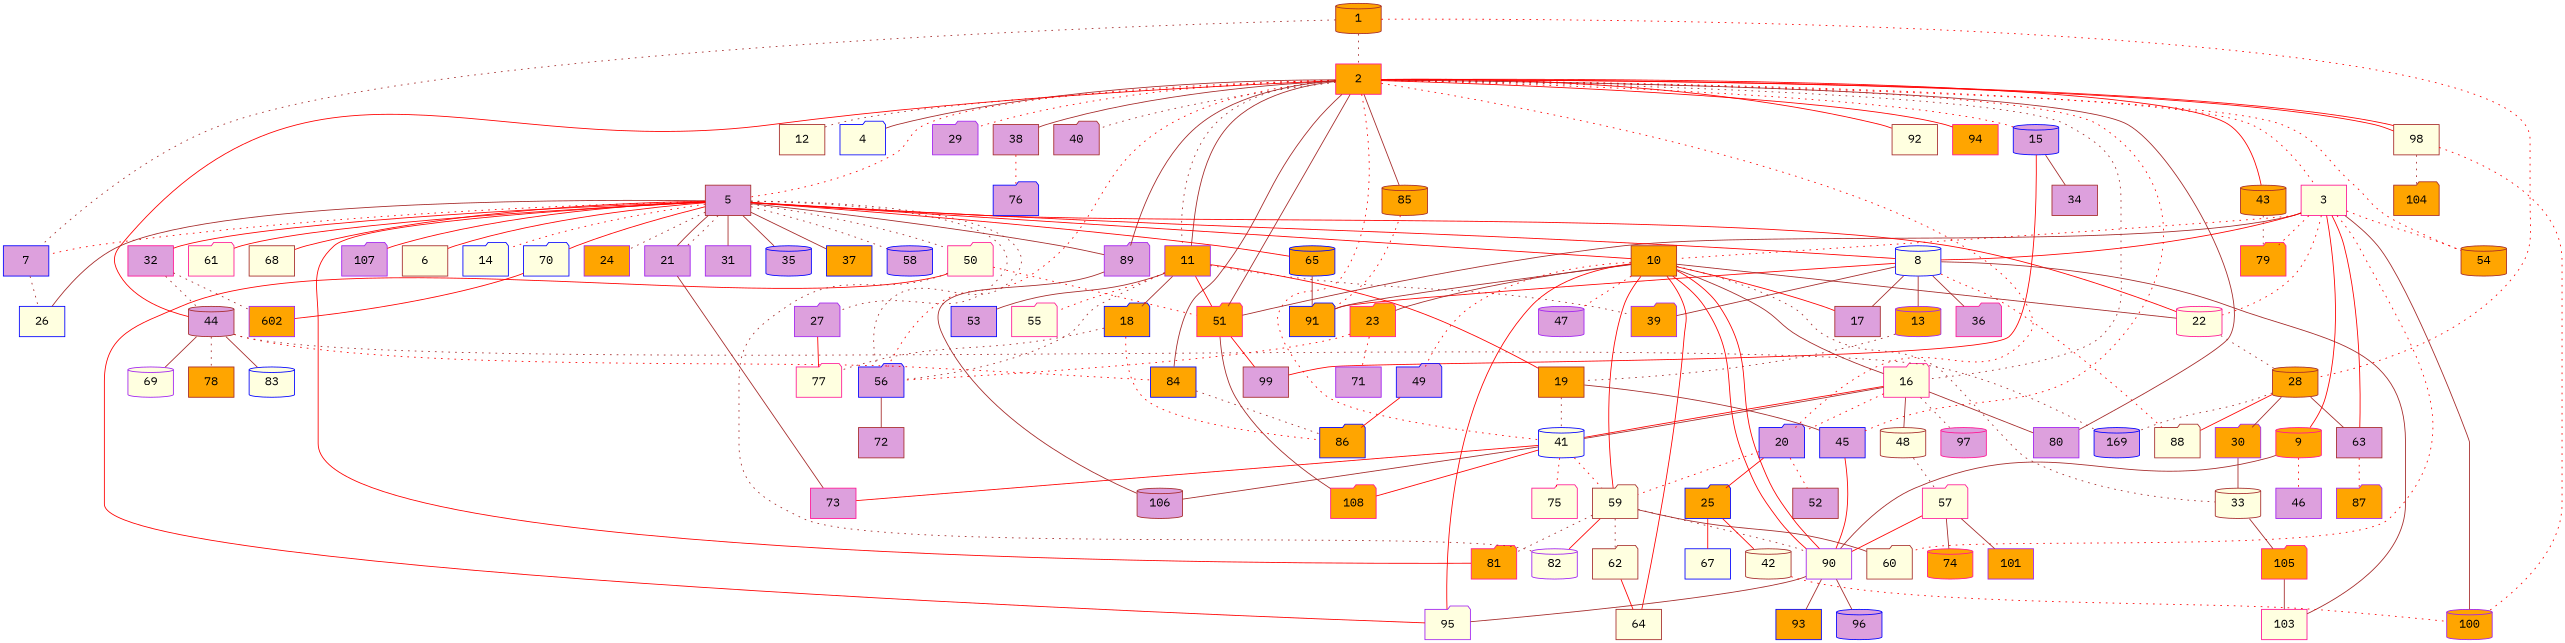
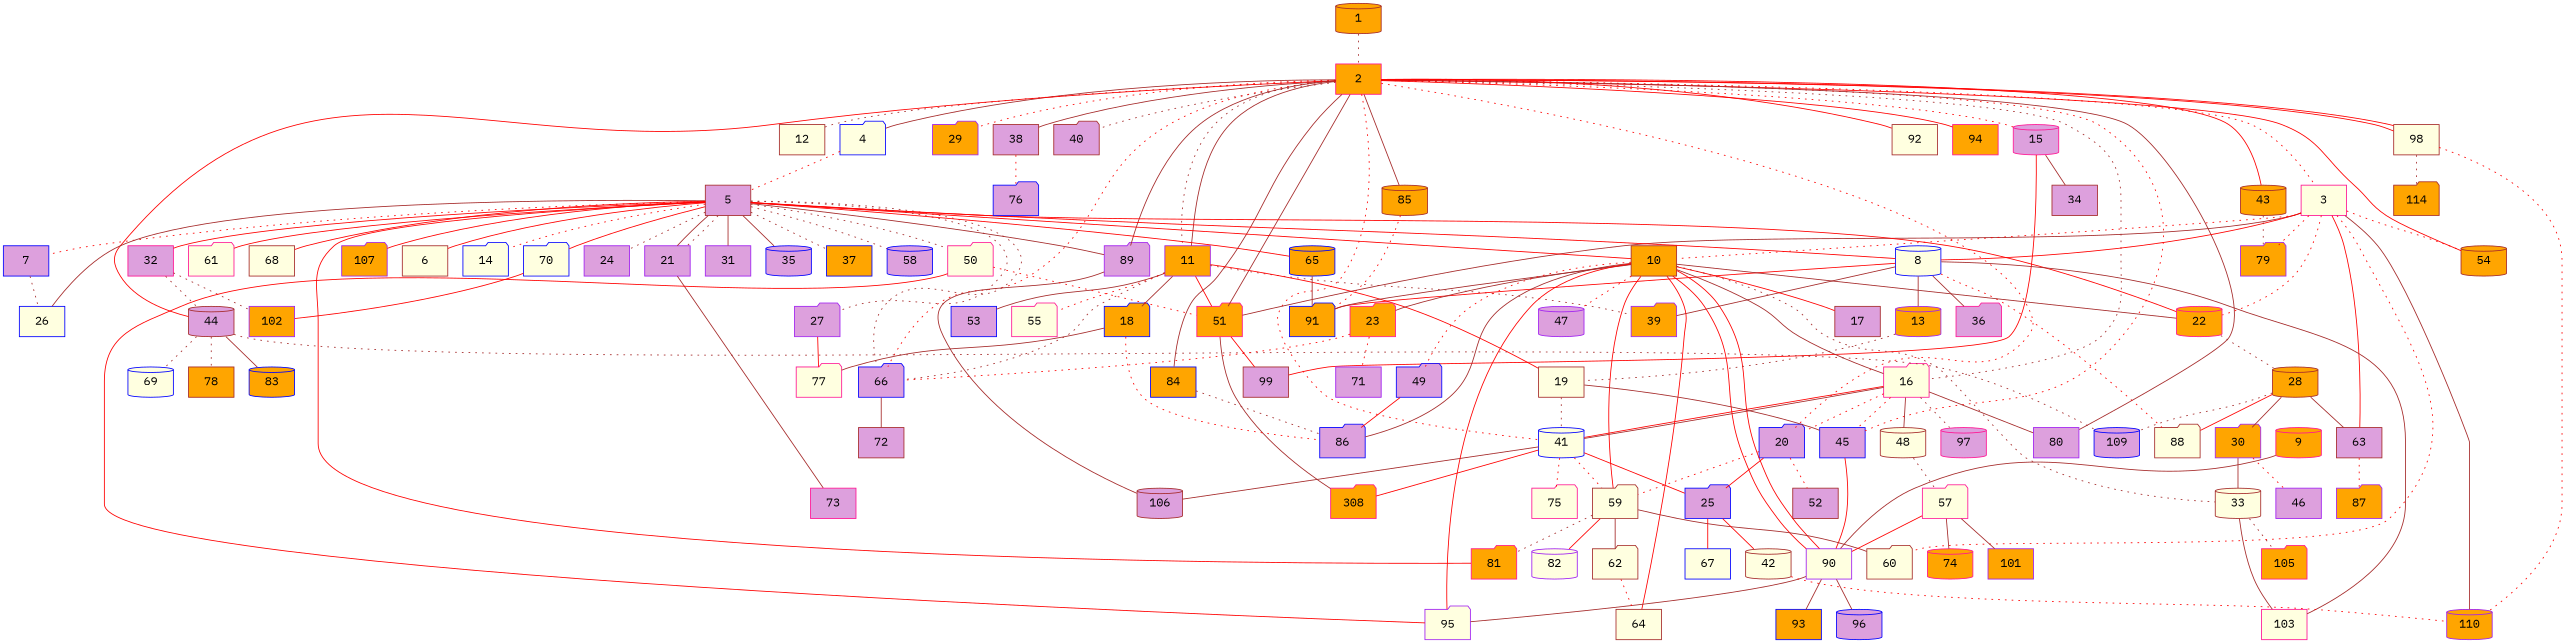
  graph {
    fontname="IBM Plex Mono"
    node [color=brown fillcolor=plum fontname="IBM Plex Mono" shape=box style=filled]
    edge [color=brown fontname="IBM Plex Mono" style=solid]
    1 [fillcolor=orange shape=cylinder]
    2 [color=deeppink fillcolor=orange]
    7 [color=blue]
    28 [fillcolor=orange shape=cylinder]
    3 [color=deeppink fillcolor=lightyellow]
    4 [color=blue fillcolor=lightyellow shape=folder]
    5
    11 [color=purple fillcolor=orange]
    12 [fillcolor=lightyellow]
-   15 [color=blue shape=cylinder]
+   15 [color=deeppink shape=cylinder]
    16 [color=deeppink fillcolor=lightyellow shape=folder]
    20 [color=blue shape=folder]
-   29 [color=purple shape=folder]
+   29 [color=purple fillcolor=orange shape=folder]
    38
    40 [shape=folder]
    41 [color=blue fillcolor=lightyellow shape=cylinder]
    43 [fillcolor=orange shape=cylinder]
    44 [shape=cylinder]
    45 [color=blue]
    51 [color=deeppink fillcolor=orange shape=folder]
    54 [fillcolor=orange shape=cylinder]
-   56 [color=blue shape=folder]
+   56 [color=blue shape=folder label=66]
    80 [color=purple]
    84 [color=blue fillcolor=orange]
    85 [fillcolor=orange shape=cylinder]
    89 [color=purple shape=folder]
    92 [fillcolor=lightyellow]
    94 [color=deeppink fillcolor=orange]
    98 [fillcolor=lightyellow]
    26 [color=blue fillcolor=lightyellow]
    63
    88 [fillcolor=lightyellow shape=folder]
    30 [color=purple fillcolor=orange shape=folder]
-   109 [color=blue shape=cylinder label=169]
+   109 [color=blue shape=cylinder]
    8 [color=blue fillcolor=lightyellow shape=cylinder]
    9 [color=deeppink fillcolor=orange shape=cylinder]
    10 [fillcolor=orange]
-   22 [color=deeppink fillcolor=lightyellow shape=cylinder]
+   22 [color=deeppink fillcolor=orange shape=cylinder]
    60 [fillcolor=lightyellow shape=folder]
-   79 [color=deeppink fillcolor=orange shape=folder]
-   100 [color=purple fillcolor=orange shape=cylinder]
+   79 [color=purple fillcolor=orange shape=folder]
+   100 [color=purple fillcolor=orange shape=cylinder label=110]
    6 [fillcolor=lightyellow]
    14 [color=blue fillcolor=lightyellow shape=folder]
    21 [color=purple]
-   24 [color=purple fillcolor=orange]
+   24 [color=purple]
    27 [color=purple shape=folder]
    31 [color=purple]
    32 [color=deeppink]
    35 [color=blue shape=cylinder]
    37 [color=blue fillcolor=orange]
    50 [color=deeppink fillcolor=lightyellow shape=folder]
    58 [color=blue shape=cylinder]
    61 [color=deeppink fillcolor=lightyellow shape=folder]
    65 [color=blue fillcolor=orange shape=cylinder]
    68 [fillcolor=lightyellow]
    70 [color=blue fillcolor=lightyellow shape=folder]
    81 [color=deeppink fillcolor=orange shape=folder]
-   107 [color=purple shape=folder]
+   107 [color=purple fillcolor=orange shape=folder]
    39 [color=purple fillcolor=orange shape=folder]
    18 [color=blue fillcolor=orange shape=folder]
-   19 [fillcolor=orange]
+   19 [fillcolor=lightyellow]
    53 [color=blue]
    55 [color=deeppink fillcolor=lightyellow shape=folder]
    34
    99
    48 [fillcolor=lightyellow shape=cylinder]
    97 [color=deeppink shape=cylinder]
    59 [fillcolor=lightyellow shape=folder]
-   25 [color=blue fillcolor=orange shape=folder]
+   25 [color=blue shape=folder]
    52
    76 [color=blue shape=folder]
    73 [color=deeppink]
    75 [color=deeppink fillcolor=lightyellow shape=folder]
    106 [shape=cylinder]
-   108 [color=deeppink fillcolor=orange shape=folder]
-   69 [color=purple fillcolor=lightyellow shape=cylinder]
+   108 [color=deeppink fillcolor=orange shape=folder label=308]
+   69 [color=blue fillcolor=lightyellow shape=cylinder]
    78 [fillcolor=orange]
-   83 [color=blue fillcolor=lightyellow shape=cylinder]
+   83 [color=blue fillcolor=orange shape=cylinder]
    90 [color=purple fillcolor=lightyellow]
    72
-   86 [color=blue fillcolor=orange shape=folder]
+   86 [color=blue shape=folder]
    91 [color=blue fillcolor=orange shape=folder]
-   104 [fillcolor=orange shape=folder]
+   104 [fillcolor=orange shape=folder label=114]
    13 [color=purple fillcolor=orange shape=cylinder]
    17
    36 [color=deeppink shape=folder]
    103 [color=deeppink fillcolor=lightyellow]
    23 [color=deeppink fillcolor=orange shape=folder]
    33 [fillcolor=lightyellow shape=cylinder]
    47 [color=purple shape=cylinder]
    49 [color=blue shape=folder]
    64 [fillcolor=lightyellow]
    95 [color=purple fillcolor=lightyellow shape=folder]
    87 [color=purple fillcolor=orange shape=folder]
    77 [color=deeppink fillcolor=lightyellow shape=folder]
-   102 [color=purple fillcolor=orange label=602]
+   102 [color=purple fillcolor=orange]
    82 [color=purple fillcolor=lightyellow shape=cylinder]
    93 [color=blue fillcolor=orange]
    96 [color=blue shape=cylinder]
    71 [color=purple]
    105 [color=deeppink fillcolor=orange shape=folder]
    62 [fillcolor=lightyellow shape=folder]
    57 [color=deeppink fillcolor=lightyellow shape=folder]
    42 [fillcolor=lightyellow shape=cylinder]
    67 [color=blue fillcolor=lightyellow]
    46 [color=purple]
    74 [color=deeppink fillcolor=orange shape=cylinder]
    101 [color=purple fillcolor=orange]
    1 -- 2 [style=dotted]
-   1 -- 7 [style=dotted]
-   1 -- 28 [color=red style=dotted]
    2 -- 3 [color=red style=dotted]
    2 -- 4
-   2 -- 5 [color=red style=dotted]
+   4 -- 5 [color=red style=dotted]
    2 -- 11 [style=dotted]
    2 -- 11
    2 -- 12 [style=dotted]
    2 -- 15 [color=red style=dotted]
    2 -- 16 [style=dotted]
    2 -- 20 [color=red style=dotted]
    2 -- 29 [color=red style=dotted]
    2 -- 38
    2 -- 40 [style=dotted]
    2 -- 41 [color=red style=dotted]
    2 -- 43 [color=red]
    2 -- 44 [color=red]
    2 -- 45 [color=red style=dotted]
    2 -- 51
-   2 -- 54 [color=red style=dotted]
+   2 -- 54 [color=red]
    2 -- 56 [color=red style=dotted]
    2 -- 80
    2 -- 84
    2 -- 85
    2 -- 89
    2 -- 92 [color=red]
    2 -- 94 [color=red]
    2 -- 98 [color=red]
    2 -- 98 [color=red]
    7 -- 26 [style=dotted]
    28 -- 63
    28 -- 88 [color=red]
    28 -- 30
    28 -- 109 [style=dotted]
    3 -- 51
    3 -- 54 [color=red style=dotted]
    3 -- 63 [color=red]
    3 -- 8 [color=red]
-   3 -- 9 [color=red]
    3 -- 10 [color=red style=dotted]
    3 -- 22 [color=red style=dotted]
    3 -- 60 [color=red style=dotted]
    3 -- 79 [color=red style=dotted]
    3 -- 100
    5 -- 7 [color=red style=dotted]
    5 -- 56 [style=dotted]
    5 -- 89
    5 -- 26
    5 -- 8 [color=red]
    5 -- 10 [color=red]
    5 -- 22 [color=red]
    5 -- 6 [color=red]
    5 -- 14 [color=red style=dotted]
    5 -- 21
    5 -- 21 [style=dotted]
    5 -- 24 [style=dotted]
    5 -- 27 [style=dotted]
    5 -- 31
    5 -- 32 [color=red]
    5 -- 35
-   5 -- 37
+   5 -- 37 [style=dotted]
    5 -- 50 [style=dotted]
    5 -- 58 [style=dotted]
    5 -- 61 [color=red]
    5 -- 65 [color=red]
    5 -- 68 [color=red]
    5 -- 70 [color=red]
    5 -- 81 [color=red]
    5 -- 107 [color=red]
    11 -- 51 [color=red]
    11 -- 56 [style=dotted]
    11 -- 39 [style=dotted]
    11 -- 18
    11 -- 19 [color=red]
    11 -- 53
    11 -- 55 [color=red style=dotted]
    15 -- 34
    15 -- 99 [color=red]
    16 -- 20 [color=red style=dotted]
    16 -- 41 [color=red]
    16 -- 41
+   16 -- 45 [color=red style=dotted]
    16 -- 80
    16 -- 48
    16 -- 97 [style=dotted]
    20 -- 59 [color=red style=dotted]
    20 -- 25 [color=red]
    20 -- 52 [color=red style=dotted]
    38 -- 76 [color=red style=dotted]
    41 -- 59 [color=red style=dotted]
-   41 -- 73 [color=red]
+   41 -- 25 [color=red]
    41 -- 75 [color=red style=dotted]
    41 -- 106
    41 -- 108 [color=red]
    43 -- 79 [style=dotted]
-   44 -- 84 [color=red style=dotted]
    44 -- 109 [style=dotted]
-   44 -- 69
+   44 -- 69 [style=dotted]
    44 -- 78 [style=dotted]
    44 -- 83
    45 -- 90 [color=red]
    51 -- 99 [color=red]
    51 -- 108
    56 -- 72
    84 -- 86 [style=dotted]
    85 -- 91 [color=red style=dotted]
    89 -- 106
    98 -- 100 [color=red style=dotted]
    98 -- 104 [style=dotted]
    63 -- 87 [color=red style=dotted]
    30 -- 33
-   9 -- 46 [color=red style=dotted]
+   30 -- 46 [color=red style=dotted]
    8 -- 88 [color=red style=dotted]
    8 -- 39
    8 -- 91 [color=red]
    8 -- 13
-   8 -- 17
    8 -- 36
    8 -- 103
    9 -- 90
    10 -- 16
    10 -- 22
    10 -- 59 [color=red]
    10 -- 90 [color=red]
    10 -- 90 [color=red]
+   10 -- 86
    10 -- 91
    10 -- 17 [color=red]
    10 -- 23
    10 -- 33 [style=dotted]
    10 -- 47 [color=red style=dotted]
    10 -- 49 [color=red style=dotted]
    10 -- 64 [color=red]
    10 -- 95 [color=red]
    22 -- 28 [style=dotted]
    21 -- 73
    27 -- 77 [color=red]
    32 -- 44 [style=dotted]
    32 -- 102 [style=dotted]
    50 -- 51 [color=red style=dotted]
    50 -- 95 [color=red]
-   50 -- 82 [style=dotted]
    65 -- 91
    70 -- 102 [color=red]
    18 -- 86 [color=red style=dotted]
-   18 -- 77 [style=dotted]
+   18 -- 77
    19 -- 41 [style=dotted]
    19 -- 45
    48 -- 57 [style=dotted]
    59 -- 60
    59 -- 81 [style=dotted]
-   59 -- 90 [style=dotted]
    59 -- 82 [color=red]
-   59 -- 62 [style=dotted]
+   59 -- 62
    25 -- 42 [color=red]
    25 -- 67 [color=red]
    90 -- 95
    90 -- 93
    90 -- 96
    13 -- 19 [style=dotted]
    23 -- 56 [color=red style=dotted]
    23 -- 71 [color=red style=dotted]
-   105 -- 103
-   33 -- 105
+   33 -- 103
+   33 -- 105 [style=dotted]
    49 -- 86 [color=red]
-   62 -- 64 [color=red]
+   62 -- 64 [color=red style=dotted]
    57 -- 90 [color=red]
    57 -- 74
    57 -- 101
    42 -- 100 [color=red style=dotted]
  }
